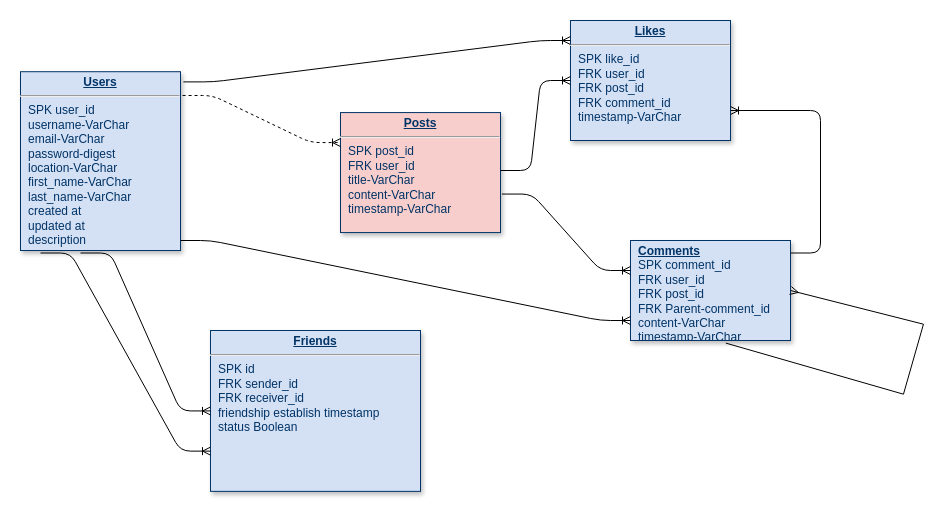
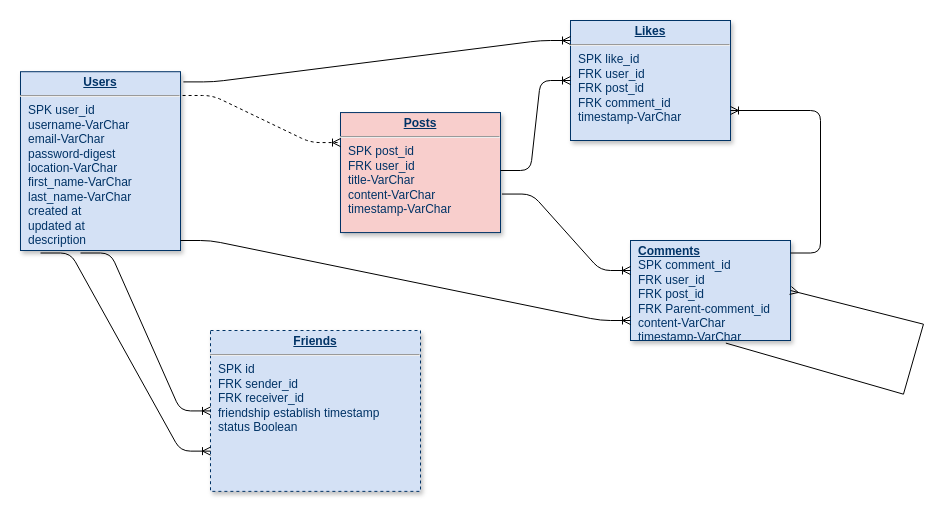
  <mxCell id="0" />
  <mxCell id="1" parent="0" />
  <mxCell id="2" value="&lt;p style=&quot;margin: 0px ; margin-top: 4px ; text-align: center ; text-decoration: underline&quot;&gt;&lt;b&gt;Posts&lt;/b&gt;&lt;/p&gt;&lt;hr&gt;&lt;p style=&quot;margin: 0px ; margin-left: 8px&quot;&gt;SPK post_id&lt;/p&gt;&lt;p style=&quot;margin: 0px ; margin-left: 8px&quot;&gt;FRK user_id&lt;/p&gt;&lt;p style=&quot;margin: 0px ; margin-left: 8px&quot;&gt;title-VarChar&lt;/p&gt;&lt;p style=&quot;margin: 0px ; margin-left: 8px&quot;&gt;content-VarChar&lt;/p&gt;&lt;p style=&quot;margin: 0px ; margin-left: 8px&quot;&gt;timestamp-VarChar&lt;/p&gt;" style="verticalAlign=top;align=left;overflow=fill;fontSize=12;fontFamily=Helvetica;html=1;strokeColor=#003366;shadow=1;fillColor=#f8cecc;fontColor=#003366;" parent="1" vertex="1"><mxGeometry x="340" y="112.07" width="160" height="120" as="geometry" /></mxCell>
  <mxCell id="3" value="&lt;p style=&quot;margin: 0px ; margin-top: 4px ; text-align: center ; text-decoration: underline&quot;&gt;&lt;b&gt;Users&lt;/b&gt;&lt;/p&gt;&lt;hr&gt;&lt;p style=&quot;margin: 0px ; margin-left: 8px&quot;&gt;SPK user_id&lt;/p&gt;&lt;p style=&quot;margin: 0px ; margin-left: 8px&quot;&gt;username-VarChar&lt;/p&gt;&lt;p style=&quot;margin: 0px 0px 0px 8px&quot;&gt;email-VarChar&lt;/p&gt;&lt;p style=&quot;margin: 0px ; margin-left: 8px&quot;&gt;password-digest&lt;/p&gt;&lt;p style=&quot;margin: 0px ; margin-left: 8px&quot;&gt;&lt;span&gt;location-VarChar&lt;/span&gt;&lt;br&gt;&lt;/p&gt;&lt;p style=&quot;margin: 0px ; margin-left: 8px&quot;&gt;&lt;span&gt;first_name-VarChar&lt;/span&gt;&lt;br&gt;&lt;/p&gt;&lt;p style=&quot;margin: 0px ; margin-left: 8px&quot;&gt;last_name-VarChar&lt;/p&gt;&lt;p style=&quot;margin: 0px ; margin-left: 8px&quot;&gt;created at&lt;/p&gt;&lt;p style=&quot;margin: 0px ; margin-left: 8px&quot;&gt;updated at&lt;/p&gt;&lt;p style=&quot;margin: 0px ; margin-left: 8px&quot;&gt;description&lt;/p&gt;&lt;p style=&quot;margin: 0px ; margin-left: 8px&quot;&gt;&amp;nbsp; &amp;nbsp; &amp;nbsp;&amp;nbsp;&lt;/p&gt;" style="verticalAlign=top;align=left;overflow=fill;fontSize=12;fontFamily=Helvetica;html=1;strokeColor=#003366;shadow=1;fillColor=#D4E1F5;fontColor=#003366" parent="1" vertex="1"><mxGeometry x="20" y="71.21" width="160" height="178.79" as="geometry" /></mxCell>
  <mxCell id="4" value="&lt;p style=&quot;margin: 0px ; margin-top: 4px ; text-align: center ; text-decoration: underline&quot;&gt;&lt;/p&gt;&lt;p style=&quot;margin: 0px ; margin-left: 8px&quot;&gt;&lt;b&gt;&lt;u&gt;Comments&lt;/u&gt;&lt;/b&gt;&lt;/p&gt;&lt;p style=&quot;margin: 0px ; margin-left: 8px&quot;&gt;SPK comment_id&lt;/p&gt;&lt;p style=&quot;margin: 0px ; margin-left: 8px&quot;&gt;FRK user_id&lt;/p&gt;&lt;p style=&quot;margin: 0px ; margin-left: 8px&quot;&gt;FRK post_id&lt;/p&gt;&lt;p style=&quot;margin: 0px ; margin-left: 8px&quot;&gt;FRK Parent-comment_id&lt;/p&gt;&lt;p style=&quot;margin: 0px ; margin-left: 8px&quot;&gt;content-VarChar&lt;/p&gt;&lt;p style=&quot;margin: 0px ; margin-left: 8px&quot;&gt;timestamp-VarChar&lt;/p&gt;" style="verticalAlign=top;align=left;overflow=fill;fontSize=12;fontFamily=Helvetica;html=1;strokeColor=#003366;shadow=1;fillColor=#D4E1F5;fontColor=#003366" parent="1" vertex="1"><mxGeometry x="630" y="240" width="160" height="100" as="geometry" /></mxCell>
  <mxCell id="5" value="" style="edgeStyle=entityRelationEdgeStyle;fontSize=12;html=1;endArrow=ERoneToMany;exitX=1.013;exitY=0.133;exitDx=0;exitDy=0;exitPerimeter=0;entryX=0;entryY=0.25;entryDx=0;entryDy=0;dashed=1;" edge="1" parent="1" source="3" target="2"><mxGeometry width="100" height="100" relative="1" as="geometry"><mxPoint x="210" y="120" as="sourcePoint" /><mxPoint x="330" y="140" as="targetPoint" /></mxGeometry></mxCell>
  <mxCell id="6" value="" style="edgeStyle=entityRelationEdgeStyle;fontSize=12;html=1;endArrow=ERoneToMany;exitX=1.009;exitY=0.679;exitDx=0;exitDy=0;exitPerimeter=0;" edge="1" parent="1" source="2"><mxGeometry width="100" height="100" relative="1" as="geometry"><mxPoint x="510" y="190" as="sourcePoint" /><mxPoint x="630" y="270" as="targetPoint" /></mxGeometry></mxCell>
  <mxCell id="7" value="" style="edgeStyle=entityRelationEdgeStyle;fontSize=12;html=1;endArrow=ERoneToMany;" edge="1" parent="1"><mxGeometry width="100" height="100" relative="1" as="geometry"><mxPoint x="180" y="240" as="sourcePoint" /><mxPoint x="630" y="320" as="targetPoint" /></mxGeometry></mxCell>
  <mxCell id="8" value="&lt;p style=&quot;margin: 0px ; margin-top: 4px ; text-align: center ; text-decoration: underline&quot;&gt;&lt;b&gt;Likes&lt;/b&gt;&lt;/p&gt;&lt;hr&gt;&lt;p style=&quot;margin: 0px ; margin-left: 8px&quot;&gt;SPK like_id&lt;/p&gt;&lt;p style=&quot;margin: 0px ; margin-left: 8px&quot;&gt;FRK user_id&lt;/p&gt;&lt;p style=&quot;margin: 0px ; margin-left: 8px&quot;&gt;FRK post_id&lt;/p&gt;&lt;p style=&quot;margin: 0px ; margin-left: 8px&quot;&gt;FRK comment_id&lt;/p&gt;&lt;p style=&quot;margin: 0px ; margin-left: 8px&quot;&gt;timestamp-VarChar&lt;/p&gt;" style="verticalAlign=top;align=left;overflow=fill;fontSize=12;fontFamily=Helvetica;html=1;strokeColor=#003366;shadow=1;fillColor=#D4E1F5;fontColor=#003366" vertex="1" parent="1"><mxGeometry x="570" y="20" width="160" height="120" as="geometry" /></mxCell>
  <mxCell id="9" value="" style="edgeStyle=entityRelationEdgeStyle;fontSize=12;html=1;endArrow=ERoneToMany;exitX=1.018;exitY=0.057;exitDx=0;exitDy=0;exitPerimeter=0;" edge="1" parent="1" source="3"><mxGeometry width="100" height="100" relative="1" as="geometry"><mxPoint x="190" y="100.004" as="sourcePoint" /><mxPoint x="570" y="40" as="targetPoint" /></mxGeometry></mxCell>
  <mxCell id="10" value="" style="edgeStyle=entityRelationEdgeStyle;fontSize=12;html=1;endArrow=ERoneToMany;exitX=1.013;exitY=0.133;exitDx=0;exitDy=0;exitPerimeter=0;entryX=0;entryY=0.5;entryDx=0;entryDy=0;" edge="1" parent="1" target="8"><mxGeometry width="100" height="100" relative="1" as="geometry"><mxPoint x="500" y="170.004" as="sourcePoint" /><mxPoint x="657.92" y="199.04" as="targetPoint" /></mxGeometry></mxCell>
  <mxCell id="11" value="" style="edgeStyle=entityRelationEdgeStyle;fontSize=12;html=1;endArrow=ERoneToMany;exitX=1.009;exitY=0.679;exitDx=0;exitDy=0;exitPerimeter=0;entryX=1;entryY=0.75;entryDx=0;entryDy=0;" edge="1" parent="1" target="8"><mxGeometry width="100" height="100" relative="1" as="geometry"><mxPoint x="790" y="252.5" as="sourcePoint" /><mxPoint x="820" y="70" as="targetPoint" /></mxGeometry></mxCell>
- <mxCell id="12" value="&lt;p style=&quot;margin: 0px ; margin-top: 4px ; text-align: center ; text-decoration: underline&quot;&gt;&lt;b&gt;Friends&lt;/b&gt;&lt;/p&gt;&lt;hr&gt;&lt;p style=&quot;margin: 0px ; margin-left: 8px&quot;&gt;SPK id&lt;/p&gt;&lt;p style=&quot;margin: 0px ; margin-left: 8px&quot;&gt;FRK sender_id&lt;/p&gt;&lt;p style=&quot;margin: 0px ; margin-left: 8px&quot;&gt;FRK receiver_id&lt;/p&gt;&lt;p style=&quot;margin: 0px ; margin-left: 8px&quot;&gt;friendship establish timestamp&lt;/p&gt;&lt;p style=&quot;margin: 0px ; margin-left: 8px&quot;&gt;status Boolean&lt;/p&gt;" style="verticalAlign=top;align=left;overflow=fill;fontSize=12;fontFamily=Helvetica;html=1;strokeColor=#003366;shadow=1;fillColor=#D4E1F5;fontColor=#003366" vertex="1" parent="1"><mxGeometry x="210" y="330" width="210" height="160.86" as="geometry" /></mxCell>
+ <mxCell id="12" value="&lt;p style=&quot;margin: 0px ; margin-top: 4px ; text-align: center ; text-decoration: underline&quot;&gt;&lt;b&gt;Friends&lt;/b&gt;&lt;/p&gt;&lt;hr&gt;&lt;p style=&quot;margin: 0px ; margin-left: 8px&quot;&gt;SPK id&lt;/p&gt;&lt;p style=&quot;margin: 0px ; margin-left: 8px&quot;&gt;FRK sender_id&lt;/p&gt;&lt;p style=&quot;margin: 0px ; margin-left: 8px&quot;&gt;FRK receiver_id&lt;/p&gt;&lt;p style=&quot;margin: 0px ; margin-left: 8px&quot;&gt;friendship establish timestamp&lt;/p&gt;&lt;p style=&quot;margin: 0px ; margin-left: 8px&quot;&gt;status Boolean&lt;/p&gt;" style="verticalAlign=top;align=left;overflow=fill;fontSize=12;fontFamily=Helvetica;html=1;strokeColor=#003366;shadow=1;fillColor=#D4E1F5;fontColor=#003366;dashed=1;" vertex="1" parent="1"><mxGeometry x="210" y="330" width="210" height="160.86" as="geometry" /></mxCell>
  <mxCell id="13" value="" style="edgeStyle=entityRelationEdgeStyle;fontSize=12;html=1;endArrow=ERoneToMany;entryX=0;entryY=0.5;entryDx=0;entryDy=0;" edge="1" parent="1" target="12"><mxGeometry width="100" height="100" relative="1" as="geometry"><mxPoint x="80" y="252.5" as="sourcePoint" /><mxPoint x="530" y="332.5" as="targetPoint" /></mxGeometry></mxCell>
  <mxCell id="14" value="" style="edgeStyle=entityRelationEdgeStyle;fontSize=12;html=1;endArrow=ERoneToMany;entryX=0;entryY=0.75;entryDx=0;entryDy=0;" edge="1" parent="1" target="12"><mxGeometry width="100" height="100" relative="1" as="geometry"><mxPoint x="40" y="252.5" as="sourcePoint" /><mxPoint x="490" y="332.5" as="targetPoint" /></mxGeometry></mxCell>
  <mxCell id="15" value="" style="endArrow=none;html=1;rounded=0;startArrow=ERmany;startFill=0;entryX=0.596;entryY=1.026;entryDx=0;entryDy=0;entryPerimeter=0;exitX=1;exitY=0.5;exitDx=0;exitDy=0;exitPerimeter=0;" edge="1" parent="1" source="4" target="4"><mxGeometry relative="1" as="geometry"><mxPoint x="800" y="290" as="sourcePoint" /><mxPoint x="760" y="336" as="targetPoint" /><Array as="points"><mxPoint x="922.96" y="323.7" /><mxPoint x="902.96" y="393.7" /></Array></mxGeometry></mxCell>
